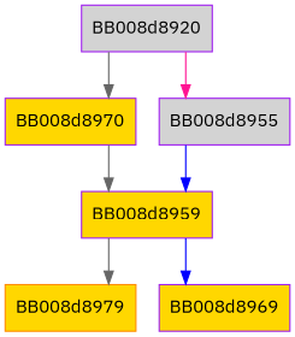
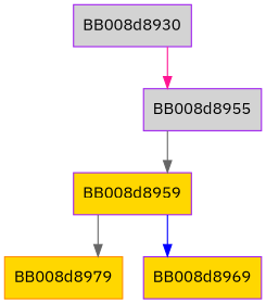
  digraph {
    fontname="IBM Plex Sans"
    splines=ortho
    node [color=purple fillcolor=gold fontname="IBM Plex Sans" shape=box style=filled]
    edge [color=gray40 fontname="IBM Plex Sans"]
-   BB008d8970
-   BB008d8930 [fillcolor=lightgrey label=BB008d8920]
+   BB008d8930 [fillcolor=lightgrey]
    BB008d8955 [fillcolor=lightgrey]
    BB008d8959
    BB008d8979 [color=darkorange]
    BB008d8969
-   BB008d8970 -> BB008d8959
-   BB008d8930 -> BB008d8970
    BB008d8930 -> BB008d8955 [color=deeppink]
-   BB008d8955 -> BB008d8959 [color=blue]
+   BB008d8955 -> BB008d8959
    BB008d8959 -> BB008d8979
    BB008d8959 -> BB008d8969 [color=blue]
  }
